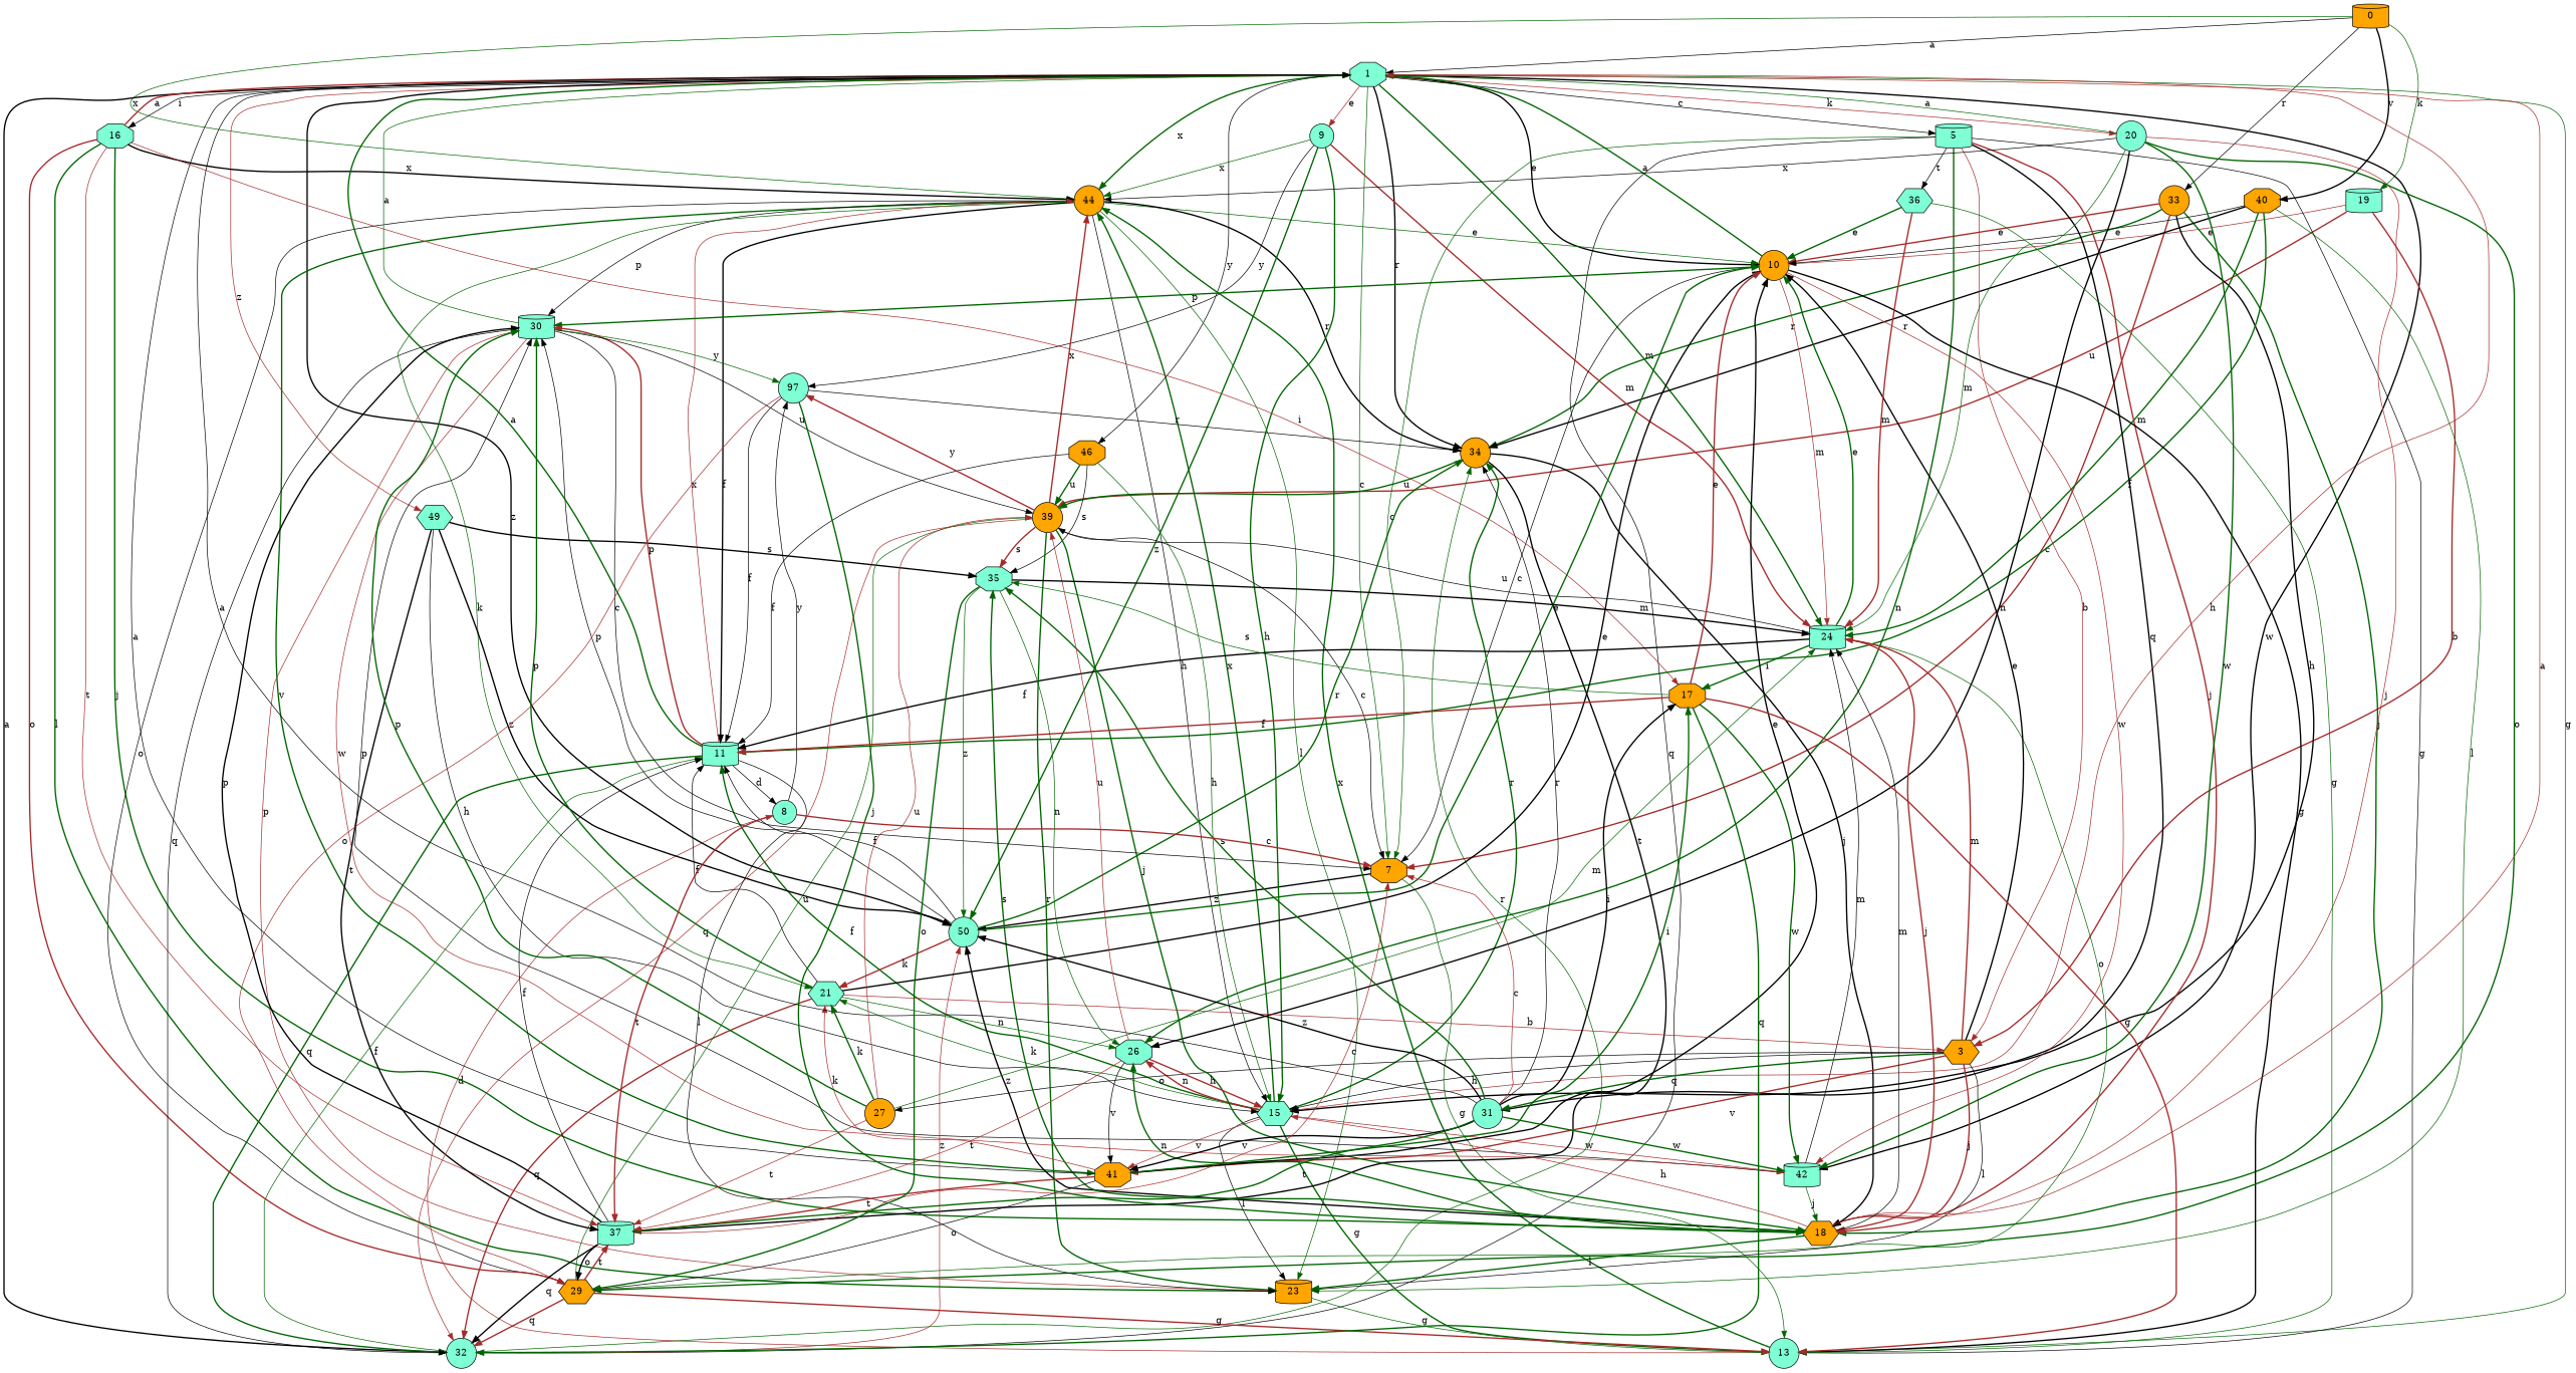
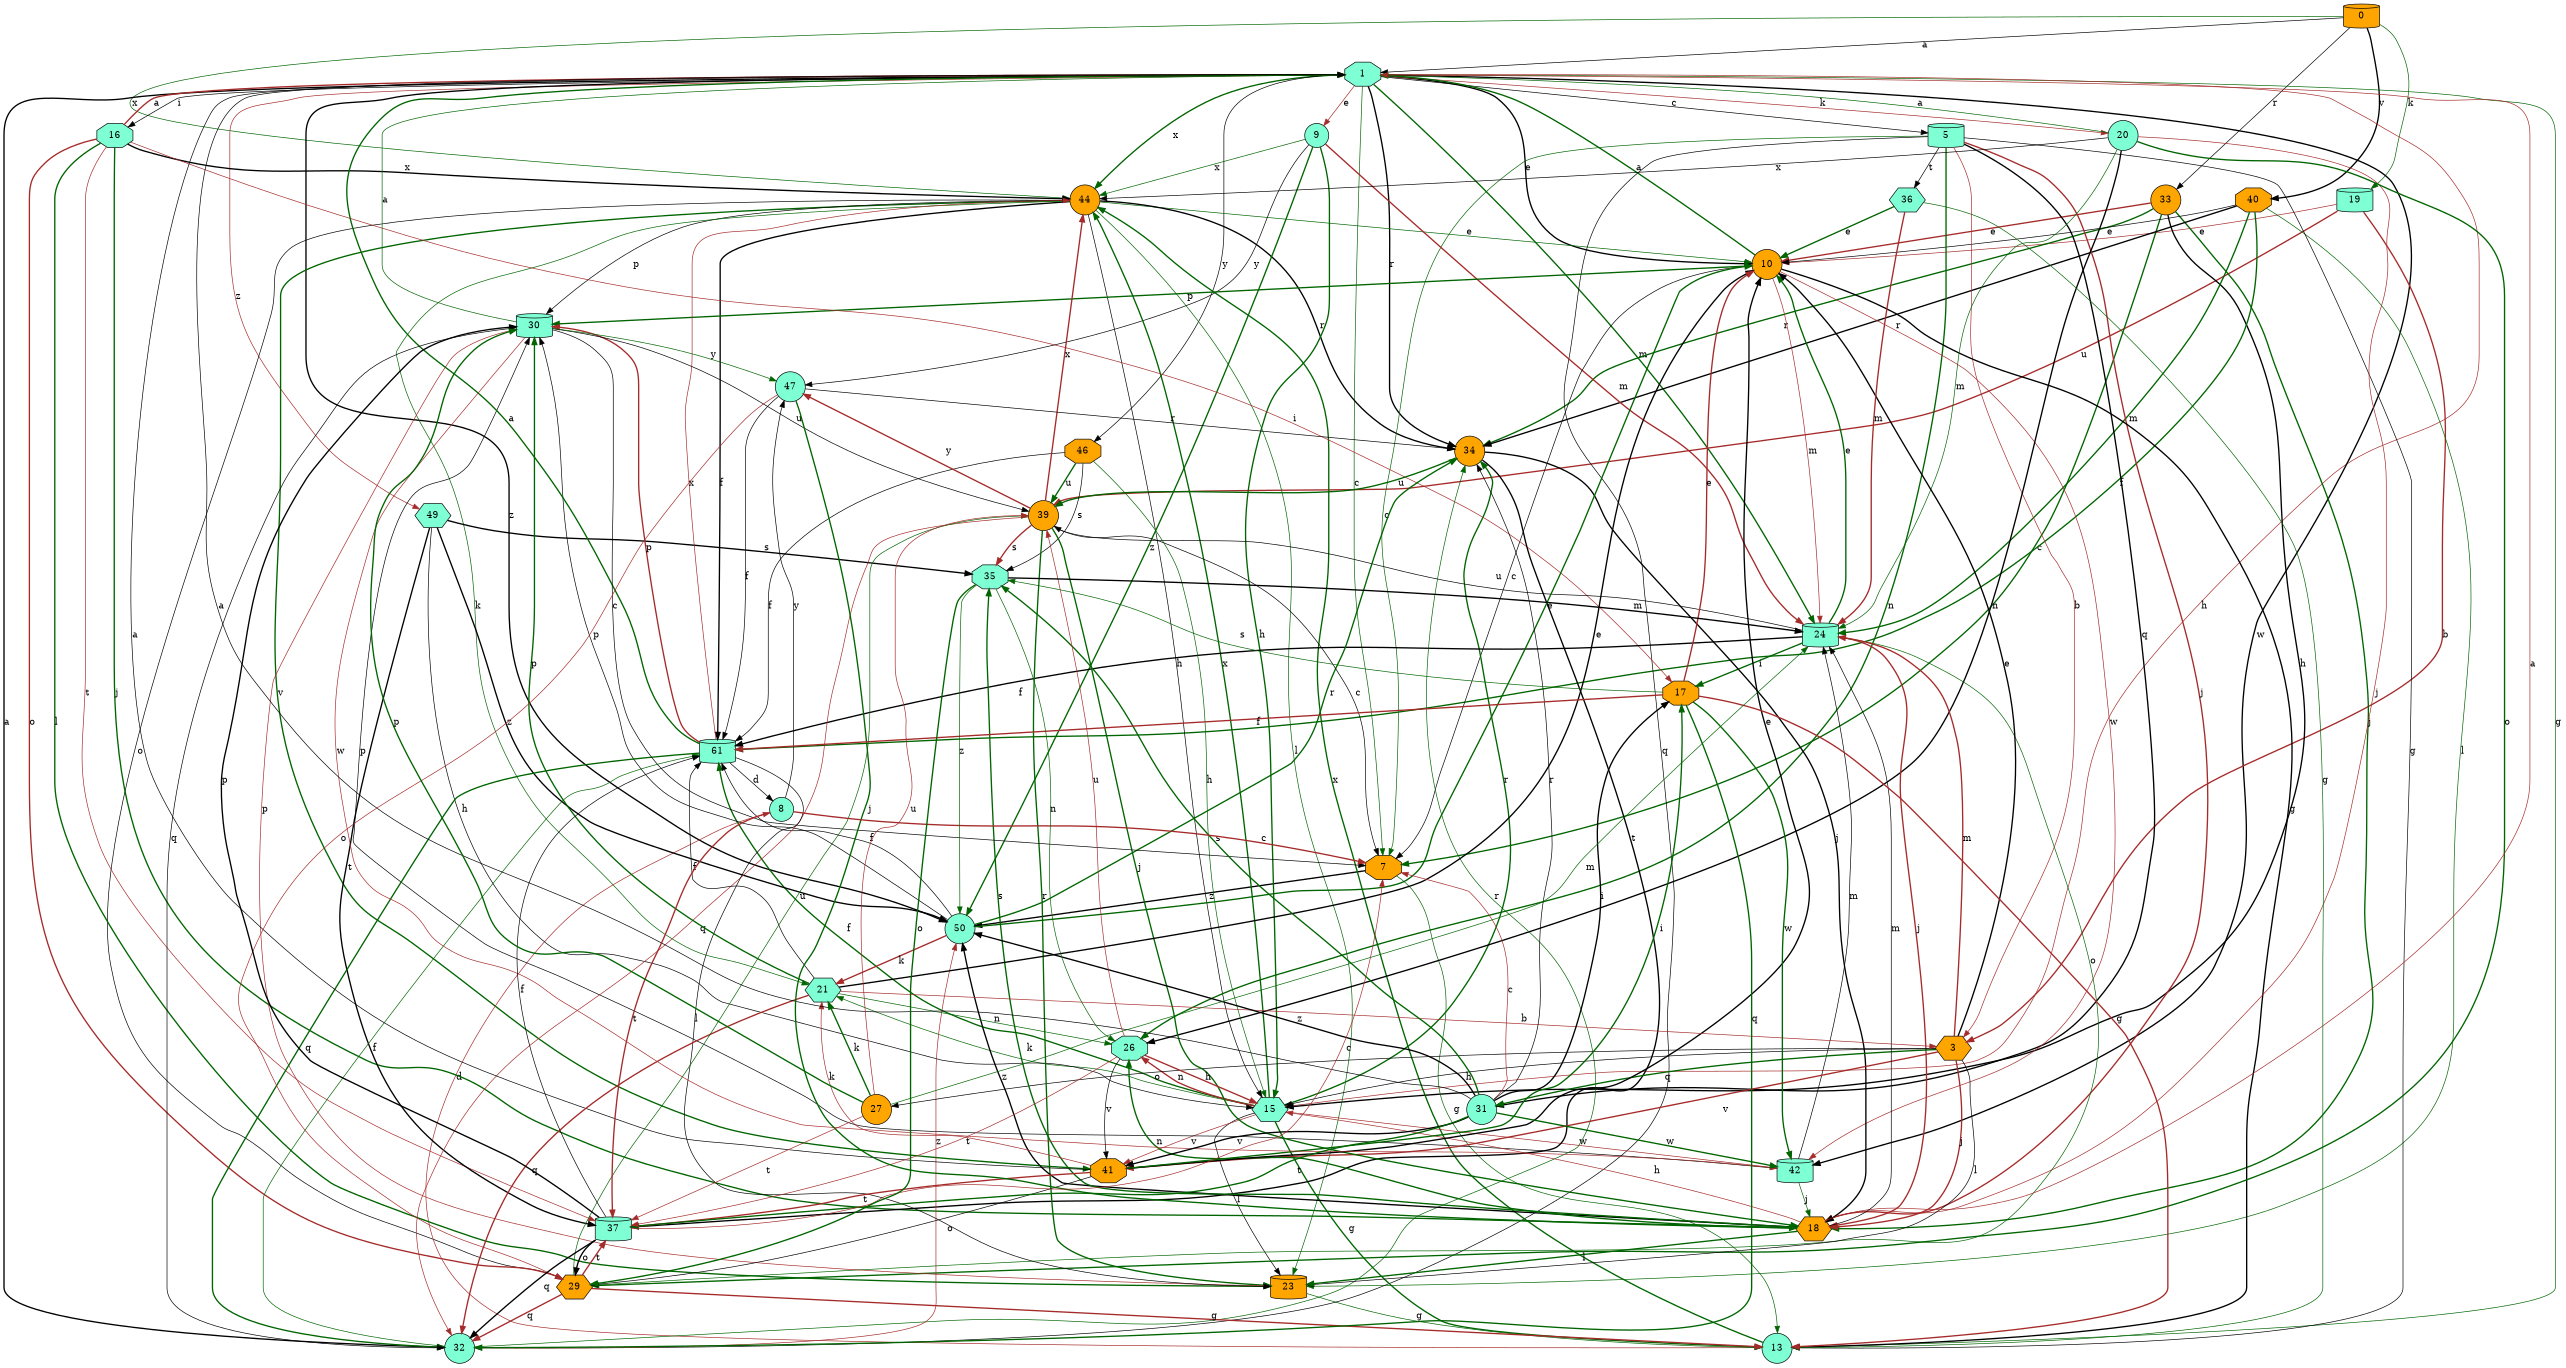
  strict digraph {
    node [fillcolor=aquamarine shape=circle style=filled]
    edge [color=black style=bold]
    0 [fillcolor=orange shape=cylinder]
    1 [shape=octagon]
    19 [shape=cylinder]
    33 [fillcolor=orange]
    40 [fillcolor=orange shape=octagon]
    44 [fillcolor=orange]
    5 [shape=cylinder]
    7 [fillcolor=orange shape=octagon]
    9
    10 [fillcolor=orange]
    13
    15 [shape=hexagon]
    16 [shape=octagon]
    20
    24 [shape=cylinder]
    34 [fillcolor=orange]
    42 [shape=cylinder]
    46 [fillcolor=orange shape=octagon]
    49 [shape=hexagon]
    50
    32
    3 [fillcolor=orange shape=hexagon]
    39 [fillcolor=orange]
    18 [fillcolor=orange shape=hexagon]
    23 [fillcolor=orange shape=cylinder]
-   11 [shape=cylinder]
+   11 [shape=cylinder label=61]
    41 [fillcolor=orange shape=octagon]
    30 [shape=cylinder]
    21 [shape=hexagon]
    29 [fillcolor=orange shape=hexagon]
    31
    26 [shape=octagon]
    36 [shape=hexagon]
-   47 [label=97]
+   47
    8
    37 [shape=cylinder]
    17 [fillcolor=orange shape=octagon]
    35 [shape=octagon]
    27 [fillcolor=orange]
    0 -> 1 [label=a style=solid]
    0 -> 19 [color=darkgreen label=k style=solid]
    0 -> 33 [label=r style=solid]
    0 -> 40 [label=v]
    0 -> 44 [color=darkgreen label=x style=solid]
    1 -> 44 [color=darkgreen label=x]
    1 -> 5 [label=c style=solid]
    1 -> 7 [color=darkgreen label=c style=solid]
    1 -> 9 [color=brown label=e style=solid]
    1 -> 10 [label=e]
    1 -> 13 [color=darkgreen label=g style=solid]
    1 -> 15 [color=brown label=h style=solid]
    1 -> 16 [label=i style=solid]
    1 -> 20 [color=brown label=k style=solid]
    1 -> 24 [color=darkgreen label=m]
    1 -> 34 [label=r]
    1 -> 42 [label=w]
    1 -> 46 [label=y style=solid]
    1 -> 49 [color=brown label=z style=solid]
    1 -> 50 [label=z]
    1 -> 32 [label=a]
    19 -> 10 [color=brown label=e style=solid]
    19 -> 3 [color=brown label=b]
    19 -> 39 [color=brown label=u]
-   33 -> 7 [color=brown label=c]
+   33 -> 7 [color=darkgreen label=c]
    33 -> 10 [color=brown label=e]
    33 -> 15 [label=h]
    33 -> 34 [color=darkgreen label=r]
    33 -> 18 [color=darkgreen label=j]
    40 -> 10 [label=e style=solid]
    40 -> 24 [color=darkgreen label=m]
    40 -> 34 [label=r]
    40 -> 23 [color=darkgreen label=l style=solid]
    40 -> 11 [color=darkgreen label=f]
    44 -> 10 [color=darkgreen label=e style=solid]
    44 -> 15 [label=h style=solid]
    44 -> 34 [label=r]
    44 -> 23 [color=darkgreen label=l style=solid]
    44 -> 11 [label=f]
    44 -> 41 [color=darkgreen label=v]
    44 -> 30 [label=p style=solid]
    44 -> 21 [color=darkgreen label=k style=solid]
    44 -> 29 [label=o style=solid]
    5 -> 7 [color=darkgreen label=c style=solid]
    5 -> 13 [label=g style=solid]
    5 -> 32 [label=q style=solid]
    5 -> 3 [color=brown label=b style=solid]
    5 -> 18 [color=brown label=j]
    5 -> 31 [label=q]
    5 -> 26 [color=darkgreen label=n]
    5 -> 36 [label=t style=solid]
    7 -> 13 [color=darkgreen label=g style=solid]
    7 -> 50 [label=z]
    9 -> 44 [color=darkgreen label=x style=solid]
    9 -> 15 [color=darkgreen label=h]
    9 -> 24 [color=brown label=m]
    9 -> 50 [color=darkgreen label=z]
    9 -> 47 [label=y style=solid]
    10 -> 1 [color=darkgreen label=a]
    10 -> 7 [label=c style=solid]
    10 -> 13 [label=g]
    10 -> 24 [color=brown label=m style=solid]
    10 -> 42 [color=brown label=w style=solid]
    10 -> 30 [color=darkgreen label=p]
    13 -> 44 [color=darkgreen label=x]
    13 -> 8 [color=brown label=d style=solid]
    15 -> 44 [color=darkgreen label=x]
    15 -> 13 [color=darkgreen label=g]
    15 -> 34 [color=darkgreen label=r]
    15 -> 42 [color=brown label=w style=solid]
    15 -> 23 [label=l style=solid]
    15 -> 11 [color=darkgreen label=f]
    15 -> 41 [color=brown label=v style=solid]
    15 -> 21 [color=darkgreen label=k style=solid]
    15 -> 26 [color=brown label=n]
    16 -> 1 [color=brown label=a]
    16 -> 44 [label=x]
    16 -> 18 [color=darkgreen label=j]
    16 -> 23 [color=darkgreen label=l]
    16 -> 29 [color=brown label=o]
    16 -> 37 [color=brown label=t style=solid]
    16 -> 17 [color=brown label=i style=solid]
    20 -> 1 [color=darkgreen label=a style=solid]
    20 -> 44 [label=x style=solid]
    20 -> 24 [color=darkgreen label=m style=solid]
-   20 -> 42 [color=darkgreen label=w]
    20 -> 18 [color=brown label=j style=solid]
    20 -> 29 [color=darkgreen label=o]
    20 -> 26 [label=n]
    24 -> 10 [color=darkgreen label=e]
    24 -> 39 [label=u style=solid]
    24 -> 18 [color=brown label=j]
    24 -> 11 [label=f]
    24 -> 29 [color=darkgreen label=o style=solid]
    24 -> 17 [color=darkgreen label=i]
    34 -> 39 [color=darkgreen label=u]
    34 -> 18 [label=j]
    34 -> 37 [label=t]
    42 -> 24 [label=m style=solid]
    42 -> 18 [color=darkgreen label=j style=solid]
    42 -> 30 [label=p style=solid]
    46 -> 15 [color=darkgreen label=h style=solid]
    46 -> 39 [color=darkgreen label=u]
    46 -> 11 [label=f style=solid]
    46 -> 35 [label=s style=solid]
    49 -> 15 [label=h style=solid]
    49 -> 50 [label=z]
    49 -> 37 [label=t]
    49 -> 35 [label=s]
    50 -> 10 [color=darkgreen label=e]
    50 -> 34 [color=darkgreen label=r]
    50 -> 11 [label=f style=solid]
    50 -> 30 [label=p style=solid]
    50 -> 21 [color=brown label=k]
    32 -> 34 [color=darkgreen label=r style=solid]
    32 -> 50 [color=brown label=z style=solid]
    32 -> 11 [color=darkgreen label=f style=solid]
    3 -> 10 [label=e]
    3 -> 15 [label=h style=solid]
    3 -> 24 [color=brown label=m]
    3 -> 18 [color=brown label=j]
    3 -> 23 [label=l style=solid]
    3 -> 41 [color=brown label=v]
    3 -> 31 [color=darkgreen label=q]
    3 -> 27 [label=o style=solid]
    39 -> 44 [color=brown label=x]
    39 -> 7 [label=c style=solid]
    39 -> 32 [color=brown label=q style=solid]
    39 -> 18 [color=darkgreen label=j]
    39 -> 23 [color=darkgreen label=r]
    39 -> 47 [color=brown label=y]
    39 -> 35 [color=brown label=s]
    18 -> 1 [color=brown label=a style=solid]
    18 -> 15 [color=brown label=h style=solid]
    18 -> 24 [label=m style=solid]
    18 -> 50 [label=z]
    18 -> 23 [color=darkgreen label=l]
    18 -> 26 [color=darkgreen label=n]
    18 -> 35 [color=darkgreen label=s]
    23 -> 13 [color=darkgreen label=g style=solid]
    23 -> 30 [color=brown label=p style=solid]
    11 -> 1 [color=darkgreen label=a]
    11 -> 44 [color=brown label=x style=solid]
    11 -> 32 [color=darkgreen label=q]
    11 -> 23 [label=l style=solid]
    11 -> 30 [color=brown label=p]
    11 -> 8 [label=d style=solid]
    41 -> 1 [label=a style=solid]
    41 -> 10 [label=e]
    41 -> 21 [color=brown label=k style=solid]
    41 -> 29 [label=o style=solid]
    41 -> 37 [color=brown label=t]
    41 -> 17 [color=darkgreen label=i]
    30 -> 1 [color=darkgreen label=a style=solid]
    30 -> 7 [label=c style=solid]
    30 -> 42 [color=brown label=w style=solid]
    30 -> 32 [label=q style=solid]
    30 -> 39 [label=u style=solid]
    30 -> 47 [color=darkgreen label=y style=solid]
    21 -> 10 [label=e]
    21 -> 32 [color=brown label=q]
    21 -> 3 [color=brown label=b style=solid]
    21 -> 11 [label=f style=solid]
    21 -> 30 [color=darkgreen label=p]
    21 -> 26 [color=darkgreen label=n style=solid]
    29 -> 13 [color=brown label=g]
    29 -> 32 [color=brown label=q]
    29 -> 39 [color=darkgreen label=u style=solid]
    29 -> 37 [color=brown label=t]
    31 -> 1 [label=a style=solid]
    31 -> 7 [color=brown label=c style=solid]
    31 -> 34 [label=r style=solid]
    31 -> 42 [color=darkgreen label=w]
    31 -> 50 [label=z]
    31 -> 41 [label=v]
    31 -> 37 [color=darkgreen label=t]
    31 -> 17 [label=i]
    31 -> 35 [color=darkgreen label=s]
    26 -> 15 [color=brown label=h]
    26 -> 39 [color=brown label=u style=solid]
    26 -> 41 [label=v style=solid]
    26 -> 37 [color=brown label=t style=solid]
    36 -> 10 [color=darkgreen label=e]
    36 -> 13 [color=darkgreen label=g style=solid]
    36 -> 24 [color=brown label=m]
    47 -> 34 [label=r style=solid]
    47 -> 18 [color=darkgreen label=j]
    47 -> 11 [label=f style=solid]
    47 -> 29 [color=brown label=o style=solid]
    8 -> 7 [color=brown label=c]
    8 -> 47 [label=y style=solid]
    8 -> 37 [color=brown label=t]
    37 -> 7 [color=brown label=c style=solid]
    37 -> 32 [label=q]
    37 -> 11 [label=f style=solid]
    37 -> 30 [label=p]
    37 -> 29 [label=o]
    17 -> 10 [color=brown label=e]
    17 -> 13 [color=brown label=g]
    17 -> 42 [color=darkgreen label=w]
    17 -> 32 [color=darkgreen label=q]
    17 -> 11 [color=brown label=f]
    17 -> 35 [color=darkgreen label=s style=solid]
    35 -> 24 [label=m]
    35 -> 50 [color=darkgreen label=z style=solid]
    35 -> 29 [color=darkgreen label=o]
    35 -> 26 [color=darkgreen label=n style=solid]
    27 -> 24 [color=darkgreen label=m style=solid]
    27 -> 39 [color=brown label=u style=solid]
    27 -> 30 [color=darkgreen label=p]
    27 -> 21 [color=darkgreen label=k]
    27 -> 37 [color=brown label=t style=solid]
  }
